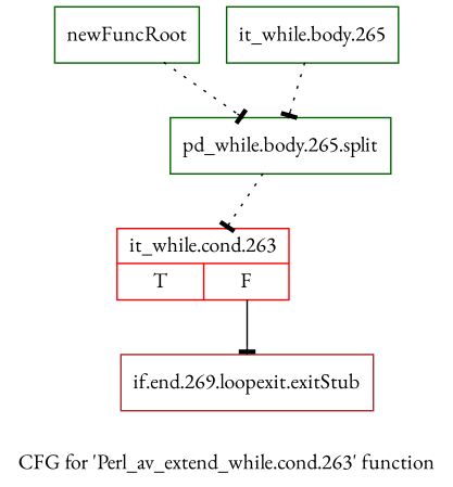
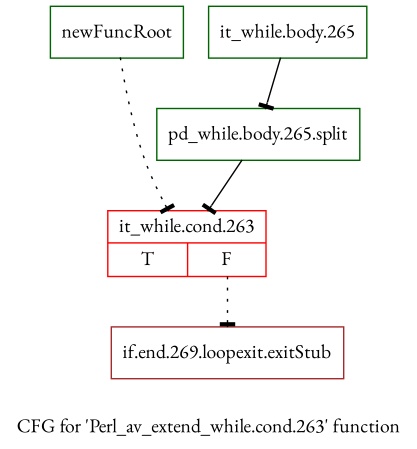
  digraph {
    fontname="EB Garamond"
    label="CFG for 'Perl_av_extend_while.cond.263' function"
    node [color=darkgreen fontname="EB Garamond" shape=record]
    edge [arrowhead=tee fontname="EB Garamond" style=dotted]
    n1 [label="{newFuncRoot}"]
    n2 [color=red label="{it_while.cond.263|{<s0>T|<s1>F}}"]
    n3 [color=brown label="{if.end.269.loopexit.exitStub}"]
    n4 [label="{it_while.body.265}"]
    n5 [label="{pd_while.body.265.split}"]
-   n1 -> n5
-   n2 -> n3 [style=solid tailport=s1]
-   n4 -> n5
-   n5 -> n2
+   n1 -> n2
+   n2 -> n3 [tailport=s1]
+   n4 -> n5 [style=solid]
+   n5 -> n2 [style=solid]
  }
